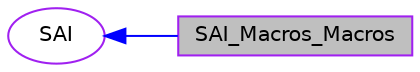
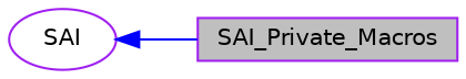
  digraph {
    rankdir=LR
    node [color=purple fontname=Helvetica fontsize=10 style=filled]
    n1 [fillcolor=white height=0.2 label=SAI shape=ellipse width=0.4]
-   n2 [fillcolor=grey75 fontcolor=black height=0.2 label=SAI_Macros_Macros shape=box width=0.4]
+   n2 [fillcolor=grey75 fontcolor=black height=0.2 label=SAI_Private_Macros shape=box width=0.4]
    n1 -> n2 [dir=back fontname=Helvetica fontsize=10 labelfontname=Helvetica labelfontsize=10 shape=plaintext style=solid color=blue]
  }
